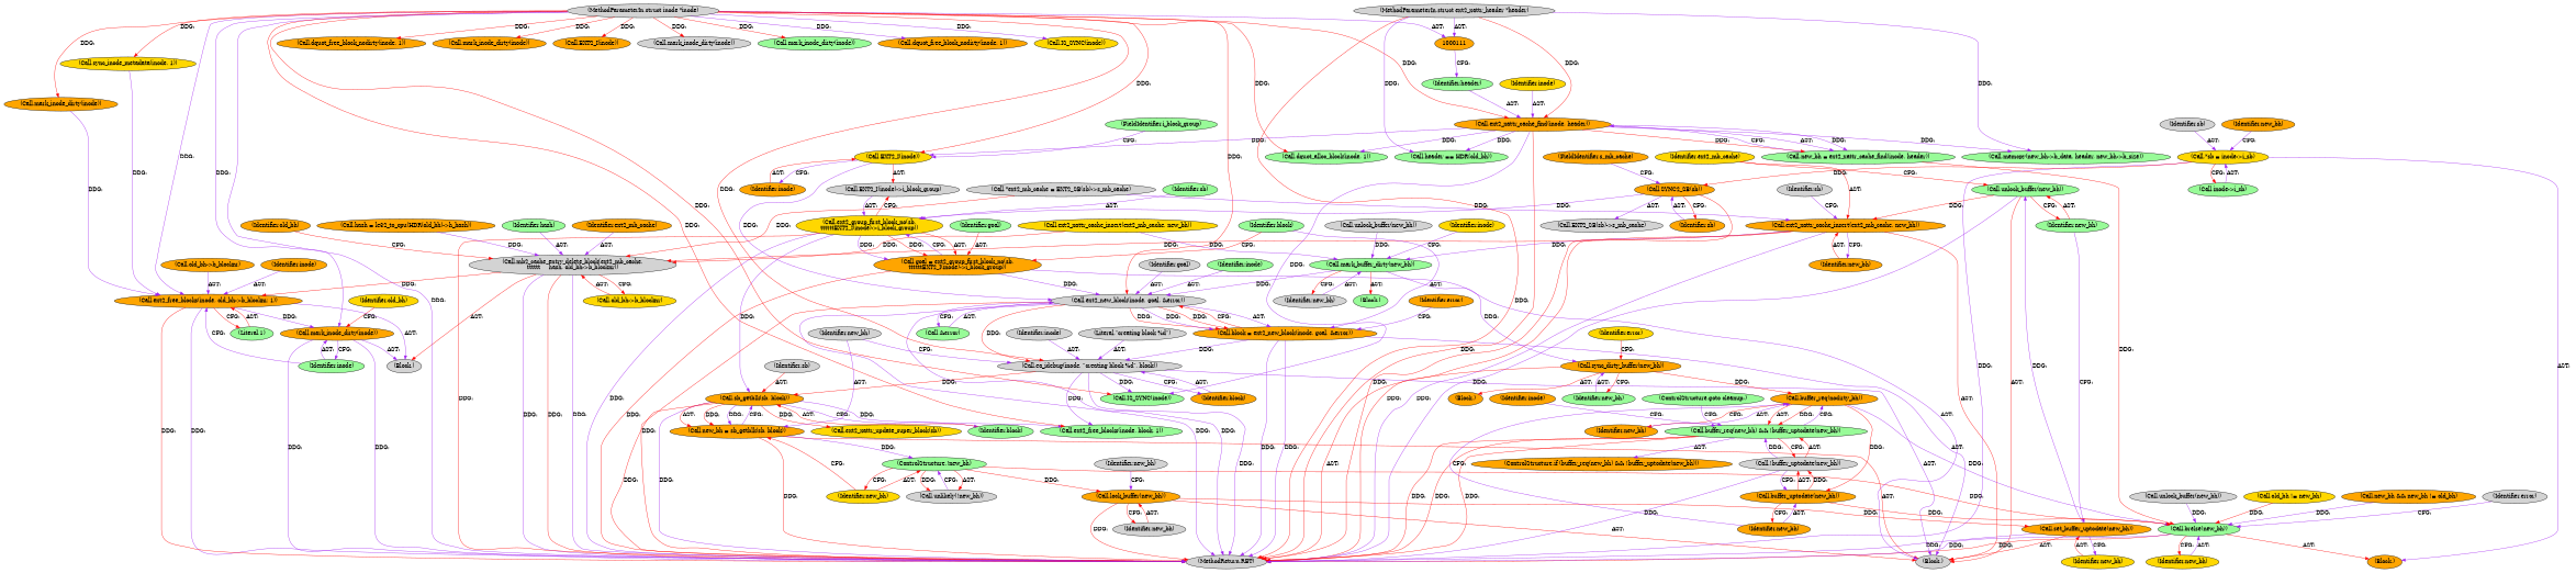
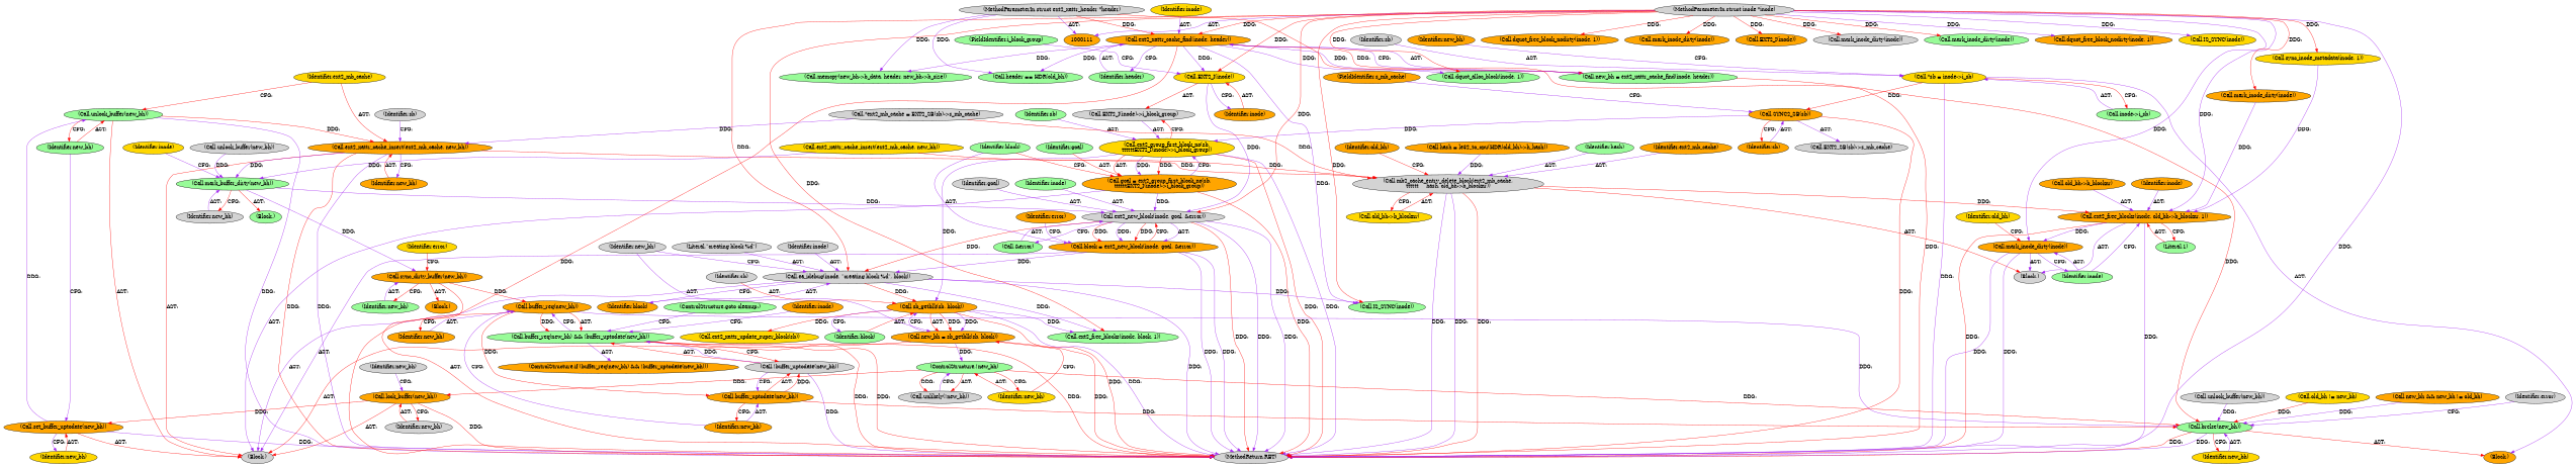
  digraph {
    node [fillcolor=orange style=filled]
    edge [color=purple]
    n1 [fillcolor=palegreen label="(Call,unlock_buffer(new_bh))"]
    n2 [label="(Call,ext2_xattr_cache_insert(ext2_mb_cache, new_bh))"]
    n3 [fillcolor=palegreen label="(Identifier,new_bh)"]
    n4 [fillcolor=lightgrey label="(Block,)"]
    n5 [fillcolor=lightgrey label="(MethodReturn,RET)"]
    n6 [fillcolor=palegreen label="(Call,mark_buffer_dirty(new_bh))"]
    n7 [fillcolor=lightgrey label="(Call,mb2_cache_entry_delete_block(ext2_mb_cache,\n\t\t\t\t\t\t     hash, old_bh->b_blocknr))"]
    n8 [label="(Identifier,new_bh)"]
    n9 [label="(Call,set_buffer_uptodate(new_bh))"]
    n10 [fillcolor=gold label="(Identifier,new_bh)"]
    n11 [label="(Call,lock_buffer(new_bh))"]
    n12 [fillcolor=lightgrey label="(Identifier,new_bh)"]
    n13 [fillcolor=palegreen label="(ControlStructure,!new_bh)"]
    n14 [fillcolor=palegreen label="(Call,brelse(new_bh))"]
    n15 [fillcolor=lightgrey label="(Call,unlikely(!new_bh))"]
    n16 [fillcolor=gold label="(Identifier,new_bh)"]
    n17 [label="(Block,)"]
    n18 [fillcolor=gold label="(Identifier,new_bh)"]
    n19 [label="(Call,new_bh = sb_getblk(sb, block))"]
    n20 [label="(Call,sb_getblk(sb, block))"]
    n21 [fillcolor=gold label="(Call,ext2_xattr_update_super_block(sb))"]
    n22 [fillcolor=palegreen label="(Call,ext2_free_blocks(inode, block, 1))"]
    n23 [fillcolor=palegreen label="(Identifier,block)"]
    n24 [fillcolor=gold label="(Call,ext2_group_first_block_no(sb,\n\t\t\t\t\t\tEXT2_I(inode)->i_block_group))"]
    n25 [label="(Call,goal = ext2_group_first_block_no(sb,\n\t\t\t\t\t\tEXT2_I(inode)->i_block_group))"]
    n26 [fillcolor=lightgrey label="(Call,EXT2_I(inode)->i_block_group)"]
    n27 [fillcolor=lightgrey label="(Call,ext2_new_block(inode, goal, &error))"]
    n28 [label="(Call,SYNC2_SB(sb))"]
    n29 [label="(Identifier,sb)"]
    n30 [fillcolor=lightgrey label="(Call,EXT2_SB(sb)->s_mb_cache)"]
    n31 [fillcolor=gold label="(Call,*sb = inode->i_sb)"]
    n32 [fillcolor=palegreen label="(Call,inode->i_sb)"]
    n33 [fillcolor=lightgrey label="(Call,ea_idebug(inode, \"creating block %d\", block))"]
    n34 [label="(Identifier,block)"]
    n35 [fillcolor=palegreen label="(Call,IS_SYNC(inode))"]
    n36 [label="(Call,block = ext2_new_block(inode, goal, &error))"]
    n37 [fillcolor=palegreen label="(Call,&error)"]
    n38 [fillcolor=gold label="(Call,EXT2_I(inode))"]
    n39 [label="(Identifier,inode)"]
    n40 [label="(Call,ext2_xattr_cache_find(inode, header))"]
    n41 [fillcolor=palegreen label="(Identifier,header)"]
    n42 [fillcolor=palegreen label="(Call,memcpy(new_bh->b_data, header, new_bh->b_size))"]
    n43 [fillcolor=palegreen label="(Call,new_bh = ext2_xattr_cache_find(inode, header))"]
    n44 [fillcolor=palegreen label="(Call,header == HDR(old_bh))"]
    n45 [fillcolor=palegreen label="(Call,dquot_alloc_block(inode, 1))"]
    n46 [fillcolor=lightgrey label="(MethodParameterIn,struct inode *inode)"]
    n47 [label="(Call,ext2_free_blocks(inode, old_bh->b_blocknr, 1))"]
    n48 [label="(Call,mark_inode_dirty(inode))"]
    n49 [label="(Call,mark_inode_dirty(inode))"]
    n50 [fillcolor=gold label="(Call,sync_inode_metadata(inode, 1))"]
    n51 [label="(Call,dquot_free_block_nodirty(inode, 1))"]
    n52 [label="(Call,mark_inode_dirty(inode))"]
    n53 [label="(Call,EXT2_I(inode))"]
    n54 [fillcolor=lightgrey label="(Call,mark_inode_dirty(inode))"]
    n55 [fillcolor=palegreen label="(Call,mark_inode_dirty(inode))"]
    n56 [label="(Call,dquot_free_block_nodirty(inode, 1))"]
    n57 [fillcolor=gold label="(Call,IS_SYNC(inode))"]
    1000111
    n59 [fillcolor=lightgrey label="(Block,)"]
    n60 [fillcolor=palegreen label="(Literal,1)"]
    n61 [fillcolor=palegreen label="(Identifier,inode)"]
    n62 [fillcolor=lightgrey label="(MethodParameterIn,struct ext2_xattr_header *header)"]
    n63 [label="(Call,sync_dirty_buffer(new_bh))"]
    n64 [fillcolor=lightgrey label="(Identifier,new_bh)"]
    n65 [fillcolor=palegreen label="(Block,)"]
    n66 [fillcolor=gold label="(Call,old_bh->b_blocknr)"]
-   n67 [label="(Call,buffer_req(nodirty_bh))"]
+   n67 [label="(Call,buffer_req(new_bh))"]
    n68 [fillcolor=palegreen label="(Identifier,new_bh)"]
    n69 [label="(Block,)"]
    n70 [fillcolor=palegreen label="(Call,buffer_req(new_bh) && !buffer_uptodate(new_bh))"]
    n71 [label="(Call,buffer_uptodate(new_bh))"]
    n72 [label="(Identifier,new_bh)"]
    n73 [fillcolor=lightgrey label="(Call,!buffer_uptodate(new_bh))"]
    n74 [label="(ControlStructure,if (buffer_req(new_bh) && !buffer_uptodate(new_bh)))"]
    n75 [label="(Identifier,new_bh)"]
    n76 [fillcolor=gold label="(Identifier,inode)"]
    n77 [fillcolor=palegreen label="(Identifier,block)"]
    n78 [label="(Call,old_bh->b_blocknr)"]
    n79 [fillcolor=lightgrey label="(Call,unlock_buffer(new_bh))"]
    n80 [fillcolor=palegreen label="(FieldIdentifier,i_block_group)"]
    n81 [fillcolor=gold label="(Identifier,old_bh)"]
    n82 [fillcolor=lightgrey label="(Identifier,inode)"]
    n83 [fillcolor=gold label="(Call,old_bh != new_bh)"]
    n84 [fillcolor=gold label="(Identifier,ext2_mb_cache)"]
    n85 [fillcolor=lightgrey label="(Identifier,sb)"]
    n86 [fillcolor=lightgrey label="(Identifier,goal)"]
    n87 [fillcolor=lightgrey label="(Identifier,sb)"]
    n88 [fillcolor=palegreen label="(Identifier,sb)"]
    n89 [fillcolor=lightgrey label="(Call,*ext2_mb_cache = EXT2_SB(sb)->s_mb_cache)"]
    n90 [fillcolor=palegreen label="(Identifier,goal)"]
    n91 [fillcolor=lightgrey label="(Identifier,sb)"]
    n92 [label="(Call,new_bh && new_bh != old_bh)"]
    n93 [label="(Identifier,old_bh)"]
    n94 [label="(Identifier,error)"]
    n95 [fillcolor=lightgrey label="(Identifier,new_bh)"]
    n96 [label="(Call,hash = le32_to_cpu(HDR(old_bh)->h_hash))"]
    n97 [label="(Identifier,new_bh)"]
    n98 [fillcolor=palegreen label="(Identifier,hash)"]
    n99 [fillcolor=gold label="(Call,ext2_xattr_cache_insert(ext2_mb_cache, new_bh))"]
    n100 [fillcolor=gold label="(Identifier,inode)"]
    n101 [fillcolor=lightgrey label="(Literal,\"creating block %d\")"]
    n102 [label="(Identifier,inode)"]
    n103 [label="(FieldIdentifier,s_mb_cache)"]
    n104 [fillcolor=lightgrey label="(Identifier,new_bh)"]
    n105 [fillcolor=lightgrey label="(Call,unlock_buffer(new_bh))"]
    n106 [label="(Identifier,inode)"]
    n107 [fillcolor=lightgrey label="(Identifier,error)"]
    n108 [fillcolor=palegreen label="(ControlStructure,goto cleanup;)"]
    n109 [fillcolor=gold label="(Identifier,error)"]
    n110 [fillcolor=palegreen label="(Identifier,inode)"]
    n111 [label="(Identifier,ext2_mb_cache)"]
    n1 -> n2 [color=red label="DDG: "]
    n1 -> n3 [color=red label="CFG: "]
    n1 -> n4 [color=red label="AST: "]
    n1 -> n5 [label="DDG: "]
    n2 -> n4 [color=red label="AST: "]
    n2 -> n5 [color=red label="DDG: "]
    n2 -> n5 [label="DDG: "]
    n2 -> n6 [label="DDG: "]
    n2 -> n7 [color=red label="DDG: "]
    n2 -> n8 [label="CFG: "]
    n3 -> n1 [color=red label="AST: "]
    n3 -> n9 [label="CFG: "]
    n6 -> n27 [label="DDG: "]
    n6 -> n63 [label="DDG: "]
    n6 -> n64 [color=red label="CFG: "]
    n6 -> n65 [color=red label="AST: "]
    n7 -> n5 [label="DDG: "]
    n7 -> n5 [color=red label="DDG: "]
    n7 -> n5 [label="DDG: "]
    n7 -> n47 [color=red label="DDG: "]
    n7 -> n59 [color=red label="AST: "]
    n7 -> n66 [color=red label="CFG: "]
    n8 -> n2 [color=red label="AST: "]
    n9 -> n1 [label="DDG: "]
    n9 -> n4 [color=red label="AST: "]
    n9 -> n5 [label="DDG: "]
    n9 -> n10 [label="CFG: "]
    n10 -> n9 [color=red label="AST: "]
    n11 -> n4 [color=red label="AST: "]
    n11 -> n5 [color=red label="DDG: "]
    n11 -> n9 [color=red label="DDG: "]
    n11 -> n12 [color=red label="CFG: "]
    n12 -> n11 [color=red label="AST: "]
    n13 -> n11 [color=red label="DDG: "]
    n13 -> n14 [color=red label="DDG: "]
    n13 -> n15 [color=red label="AST: "]
    n13 -> n15 [color=red label="DDG: "]
    n13 -> n16 [color=red label="CFG: "]
    n14 -> n5 [color=red label="DDG: "]
    n14 -> n5 [label="DDG: "]
    n14 -> n17 [color=red label="AST: "]
    n14 -> n18 [color=red label="CFG: "]
    n15 -> n13 [label="CFG: "]
    n16 -> n13 [color=red label="AST: "]
    n16 -> n19 [color=red label="CFG: "]
    n18 -> n14 [label="AST: "]
    n19 -> n4 [color=red label="AST: "]
    n19 -> n5 [color=red label="DDG: "]
    n19 -> n13 [label="DDG: "]
    n19 -> n20 [label="CFG: "]
    n20 -> n5 [color=red label="DDG: "]
    n20 -> n5 [label="DDG: "]
    n20 -> n19 [color=red label="AST: "]
    n20 -> n19 [color=red label="DDG: "]
    n20 -> n19 [label="DDG: "]
    n20 -> n21 [color=red label="DDG: "]
    n20 -> n22 [label="DDG: "]
    n20 -> n23 [label="CFG: "]
    n23 -> n20 [color=red label="AST: "]
    n24 -> n5 [color=red label="DDG: "]
    n24 -> n5 [label="DDG: "]
    n24 -> n20 [label="DDG: "]
    n24 -> n25 [color=red label="AST: "]
    n24 -> n25 [label="DDG: "]
    n24 -> n25 [color=red label="DDG: "]
    n24 -> n26 [color=red label="CFG: "]
    n25 -> n4 [label="AST: "]
    n25 -> n5 [color=red label="DDG: "]
    n25 -> n24 [label="CFG: "]
    n25 -> n27 [label="DDG: "]
    n26 -> n24 [label="AST: "]
    n27 -> n5 [color=red label="DDG: "]
    n27 -> n5 [label="DDG: "]
    n27 -> n5 [label="DDG: "]
    n27 -> n33 [color=red label="DDG: "]
    n27 -> n36 [label="AST: "]
    n27 -> n36 [color=red label="DDG: "]
    n27 -> n36 [label="DDG: "]
    n27 -> n36 [color=red label="DDG: "]
    n27 -> n37 [label="CFG: "]
    n28 -> n5 [color=red label="DDG: "]
    n28 -> n24 [label="DDG: "]
    n28 -> n29 [color=red label="CFG: "]
    n28 -> n30 [label="AST: "]
    n29 -> n28 [label="AST: "]
    n31 -> n5 [label="DDG: "]
    n31 -> n17 [label="AST: "]
    n31 -> n28 [color=red label="DDG: "]
    n31 -> n32 [color=red label="CFG: "]
    n32 -> n31 [label="AST: "]
    n33 -> n4 [label="AST: "]
    n33 -> n5 [label="DDG: "]
    n33 -> n20 [color=red label="DDG: "]
    n33 -> n22 [label="DDG: "]
    n33 -> n34 [label="CFG: "]
    n33 -> n35 [label="DDG: "]
    n34 -> n33 [label="AST: "]
    n36 -> n4 [label="AST: "]
    n36 -> n5 [label="DDG: "]
    n36 -> n5 [label="DDG: "]
    n36 -> n27 [color=red label="CFG: "]
    n36 -> n33 [label="DDG: "]
    n37 -> n27 [label="AST: "]
    n38 -> n26 [color=red label="AST: "]
    n38 -> n27 [label="DDG: "]
    n38 -> n39 [label="CFG: "]
    n39 -> n38 [color=red label="AST: "]
    n40 -> n5 [color=red label="DDG: "]
    n40 -> n35 [label="DDG: "]
    n40 -> n38 [label="DDG: "]
-   1000111 -> n41 [label="CFG: "]
+   n40 -> n41 [label="CFG: "]
    n40 -> n42 [label="DDG: "]
    n40 -> n43 [label="AST: "]
    n40 -> n43 [label="DDG: "]
    n40 -> n43 [color=red label="DDG: "]
    n40 -> n44 [label="DDG: "]
    n40 -> n45 [label="DDG: "]
    n41 -> n40 [label="AST: "]
    n43 -> n14 [color=red label="DDG: "]
    n43 -> n40 [label="CFG: "]
    n46 -> n5 [label="DDG: "]
    n46 -> n22 [color=red label="DDG: "]
    n46 -> n27 [color=red label="DDG: "]
    n46 -> n33 [color=red label="DDG: "]
    n46 -> n35 [color=red label="DDG: "]
    n46 -> n38 [color=red label="DDG: "]
    n46 -> n40 [color=red label="DDG: "]
    n46 -> n45 [color=red label="DDG: "]
    n46 -> n47 [label="DDG: "]
    n46 -> n48 [label="DDG: "]
    n46 -> n49 [color=red label="DDG: "]
    n46 -> n50 [color=red label="DDG: "]
    n46 -> n51 [color=red label="DDG: "]
    n46 -> n52 [color=red label="DDG: "]
    n46 -> n53 [color=red label="DDG: "]
    n46 -> n54 [color=red label="DDG: "]
    n46 -> n55 [color=red label="DDG: "]
    n46 -> n56 [label="DDG: "]
    n46 -> n57 [label="DDG: "]
    n46 -> 1000111 [label="AST: "]
    n47 -> n5 [label="DDG: "]
    n47 -> n5 [color=red label="DDG: "]
    n47 -> n48 [label="DDG: "]
    n47 -> n59 [label="AST: "]
    n47 -> n60 [color=red label="CFG: "]
    n48 -> n5 [label="DDG: "]
    n48 -> n5 [label="DDG: "]
    n48 -> n59 [label="AST: "]
    n48 -> n61 [label="CFG: "]
    n49 -> n47 [label="DDG: "]
    n50 -> n47 [label="DDG: "]
    n60 -> n47 [color=red label="AST: "]
    n61 -> n47 [label="CFG: "]
    n61 -> n48 [label="AST: "]
    n62 -> n5 [color=red label="DDG: "]
    n62 -> n40 [color=red label="DDG: "]
    n62 -> n42 [label="DDG: "]
    n62 -> n44 [label="DDG: "]
    n62 -> 1000111 [label="AST: "]
    n63 -> n5 [color=red label="AST: "]
    n63 -> n67 [color=red label="DDG: "]
    n63 -> n68 [color=red label="CFG: "]
    n63 -> n69 [color=red label="AST: "]
    n64 -> n6 [label="AST: "]
    n66 -> n7 [color=red label="AST: "]
    n67 -> n14 [label="DDG: "]
    n67 -> n70 [color=red label="AST: "]
    n67 -> n70 [color=red label="DDG: "]
    n67 -> n71 [color=red label="DDG: "]
    n67 -> n72 [color=red label="CFG: "]
    n68 -> n63 [label="AST: "]
    n70 -> n5 [color=red label="DDG: "]
    n70 -> n5 [color=red label="DDG: "]
    n70 -> n5 [color=red label="DDG: "]
    n70 -> n67 [label="CFG: "]
    n70 -> n73 [color=red label="CFG: "]
    n70 -> n74 [label="AST: "]
    n71 -> n14 [color=red label="DDG: "]
    n71 -> n73 [color=red label="AST: "]
    n71 -> n73 [color=red label="DDG: "]
    n71 -> n75 [color=red label="CFG: "]
    n72 -> n67 [label="AST: "]
    n73 -> n5 [label="DDG: "]
    n73 -> n70 [color=red label="AST: "]
    n73 -> n70 [label="DDG: "]
    n73 -> n71 [label="CFG: "]
    n75 -> n67 [label="CFG: "]
    n75 -> n71 [label="AST: "]
    n76 -> n40 [label="AST: "]
    n77 -> n25 [color=red label="CFG: "]
    n77 -> n36 [label="AST: "]
    n78 -> n47 [label="AST: "]
    n79 -> n14 [label="DDG: "]
    n80 -> n38 [label="CFG: "]
    n81 -> n48 [color=red label="CFG: "]
    n82 -> n33 [label="AST: "]
    n83 -> n14 [color=red label="DDG: "]
    n84 -> n1 [color=red label="CFG: "]
    n84 -> n2 [color=red label="AST: "]
    n85 -> n31 [label="AST: "]
    n86 -> n27 [label="AST: "]
    n87 -> n20 [color=red label="AST: "]
    n88 -> n24 [label="AST: "]
    n89 -> n2 [label="DDG: "]
    n89 -> n7 [color=red label="DDG: "]
    n90 -> n25 [color=red label="AST: "]
    n91 -> n2 [label="CFG: "]
    n92 -> n14 [label="DDG: "]
    n93 -> n7 [color=red label="CFG: "]
    n94 -> n36 [label="CFG: "]
    n95 -> n11 [label="CFG: "]
    n96 -> n7 [label="DDG: "]
    n97 -> n31 [label="CFG: "]
    n98 -> n7 [label="AST: "]
    n99 -> n6 [label="DDG: "]
    n99 -> n7 [color=red label="DDG: "]
    n100 -> n6 [label="CFG: "]
    n101 -> n33 [label="AST: "]
    n102 -> n47 [label="AST: "]
    n103 -> n28 [label="CFG: "]
    n104 -> n19 [label="AST: "]
    n104 -> n33 [label="CFG: "]
    n105 -> n6 [label="DDG: "]
    n106 -> n70 [label="CFG: "]
    n107 -> n14 [label="CFG: "]
    n108 -> n70 [label="CFG: "]
    n109 -> n63 [color=red label="CFG: "]
    n110 -> n27 [label="AST: "]
    n111 -> n7 [label="AST: "]
  }
